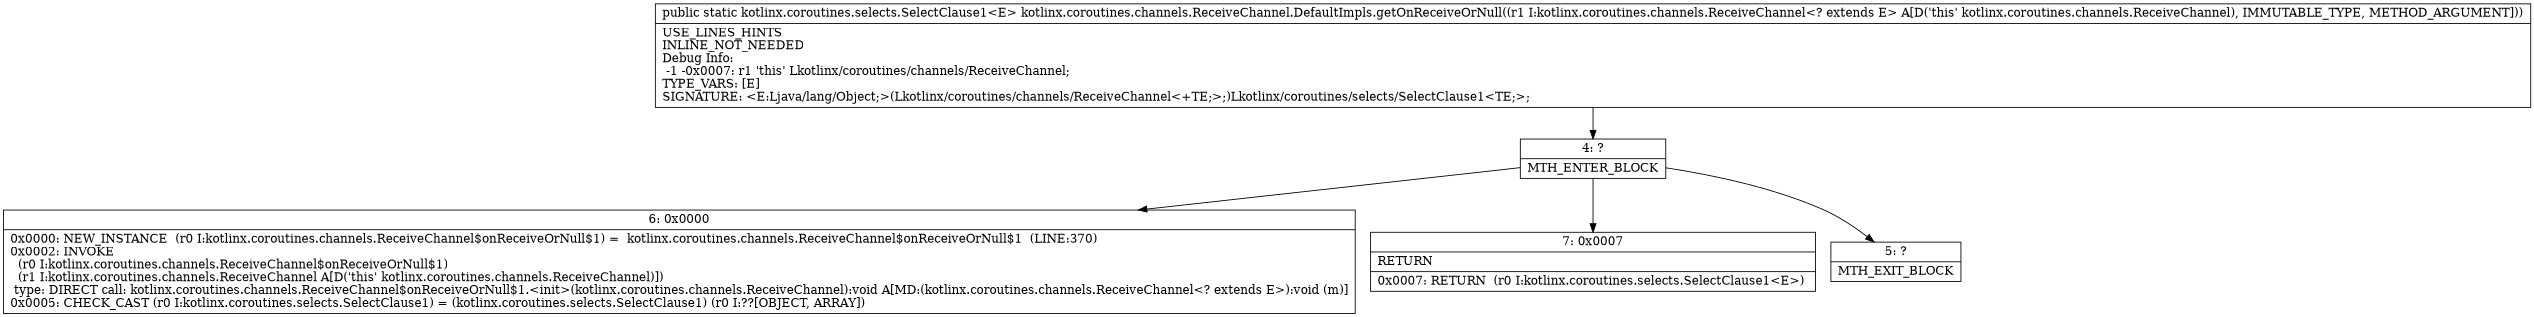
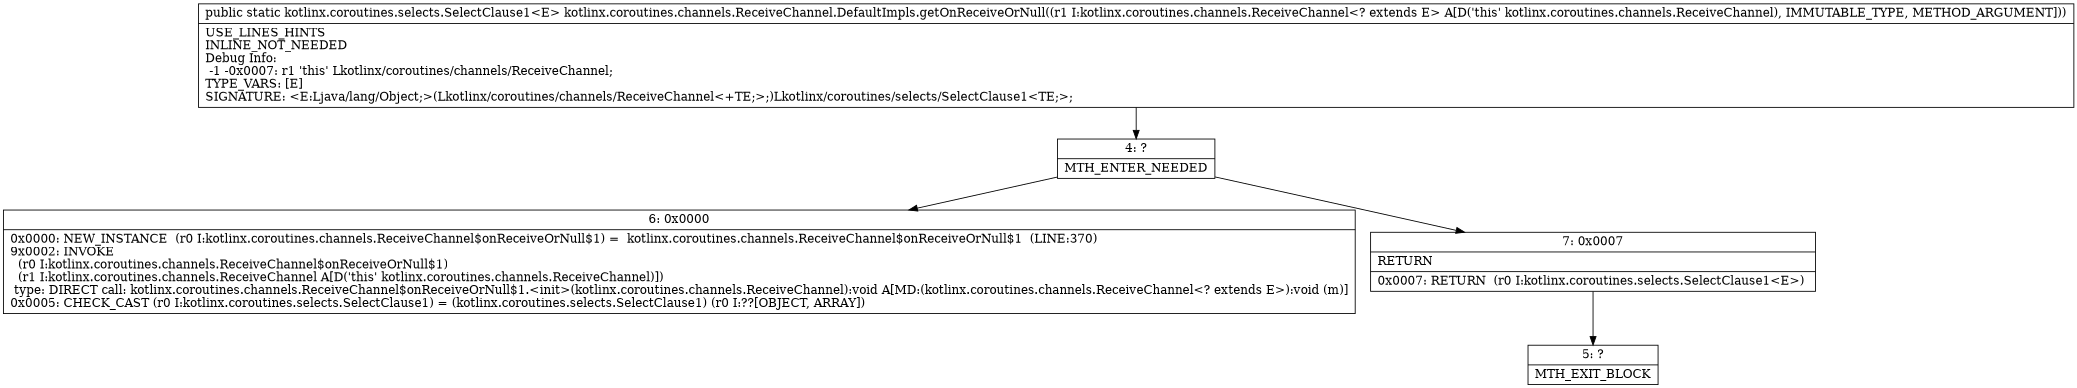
  digraph {
    node [shape=record]
-   n1 [label="{4\:\ ?|MTH_ENTER_BLOCK\l}"]
-   n2 [label="{6\:\ 0x0000|0x0000: NEW_INSTANCE  (r0 I:kotlinx.coroutines.channels.ReceiveChannel$onReceiveOrNull$1) =  kotlinx.coroutines.channels.ReceiveChannel$onReceiveOrNull$1  (LINE:370)\l0x0002: INVOKE  \l  (r0 I:kotlinx.coroutines.channels.ReceiveChannel$onReceiveOrNull$1)\l  (r1 I:kotlinx.coroutines.channels.ReceiveChannel A[D('this' kotlinx.coroutines.channels.ReceiveChannel)])\l type: DIRECT call: kotlinx.coroutines.channels.ReceiveChannel$onReceiveOrNull$1.\<init\>(kotlinx.coroutines.channels.ReceiveChannel):void A[MD:(kotlinx.coroutines.channels.ReceiveChannel\<? extends E\>):void (m)]\l0x0005: CHECK_CAST (r0 I:kotlinx.coroutines.selects.SelectClause1) = (kotlinx.coroutines.selects.SelectClause1) (r0 I:??[OBJECT, ARRAY]) \l}"]
+   n1 [label="{4\:\ ?|MTH_ENTER_NEEDED\l}"]
+   n2 [label="{6\:\ 0x0000|0x0000: NEW_INSTANCE  (r0 I:kotlinx.coroutines.channels.ReceiveChannel$onReceiveOrNull$1) =  kotlinx.coroutines.channels.ReceiveChannel$onReceiveOrNull$1  (LINE:370)\l9x0002: INVOKE  \l  (r0 I:kotlinx.coroutines.channels.ReceiveChannel$onReceiveOrNull$1)\l  (r1 I:kotlinx.coroutines.channels.ReceiveChannel A[D('this' kotlinx.coroutines.channels.ReceiveChannel)])\l type: DIRECT call: kotlinx.coroutines.channels.ReceiveChannel$onReceiveOrNull$1.\<init\>(kotlinx.coroutines.channels.ReceiveChannel):void A[MD:(kotlinx.coroutines.channels.ReceiveChannel\<? extends E\>):void (m)]\l0x0005: CHECK_CAST (r0 I:kotlinx.coroutines.selects.SelectClause1) = (kotlinx.coroutines.selects.SelectClause1) (r0 I:??[OBJECT, ARRAY]) \l}"]
    n3 [label="{7\:\ 0x0007|RETURN\l|0x0007: RETURN  (r0 I:kotlinx.coroutines.selects.SelectClause1\<E\>) \l}"]
    n4 [label="{5\:\ ?|MTH_EXIT_BLOCK\l}"]
    n5 [label="{public static kotlinx.coroutines.selects.SelectClause1\<E\> kotlinx.coroutines.channels.ReceiveChannel.DefaultImpls.getOnReceiveOrNull((r1 I:kotlinx.coroutines.channels.ReceiveChannel\<? extends E\> A[D('this' kotlinx.coroutines.channels.ReceiveChannel), IMMUTABLE_TYPE, METHOD_ARGUMENT]))  | USE_LINES_HINTS\lINLINE_NOT_NEEDED\lDebug Info:\l  \-1 \-0x0007: r1 'this' Lkotlinx\/coroutines\/channels\/ReceiveChannel;\lTYPE_VARS: [E]\lSIGNATURE: \<E:Ljava\/lang\/Object;\>(Lkotlinx\/coroutines\/channels\/ReceiveChannel\<+TE;\>;)Lkotlinx\/coroutines\/selects\/SelectClause1\<TE;\>;\l}"]
    n1 -> n2
    n1 -> n3
-   n1 -> n4
+   n3 -> n4
    n5 -> n1
  }
